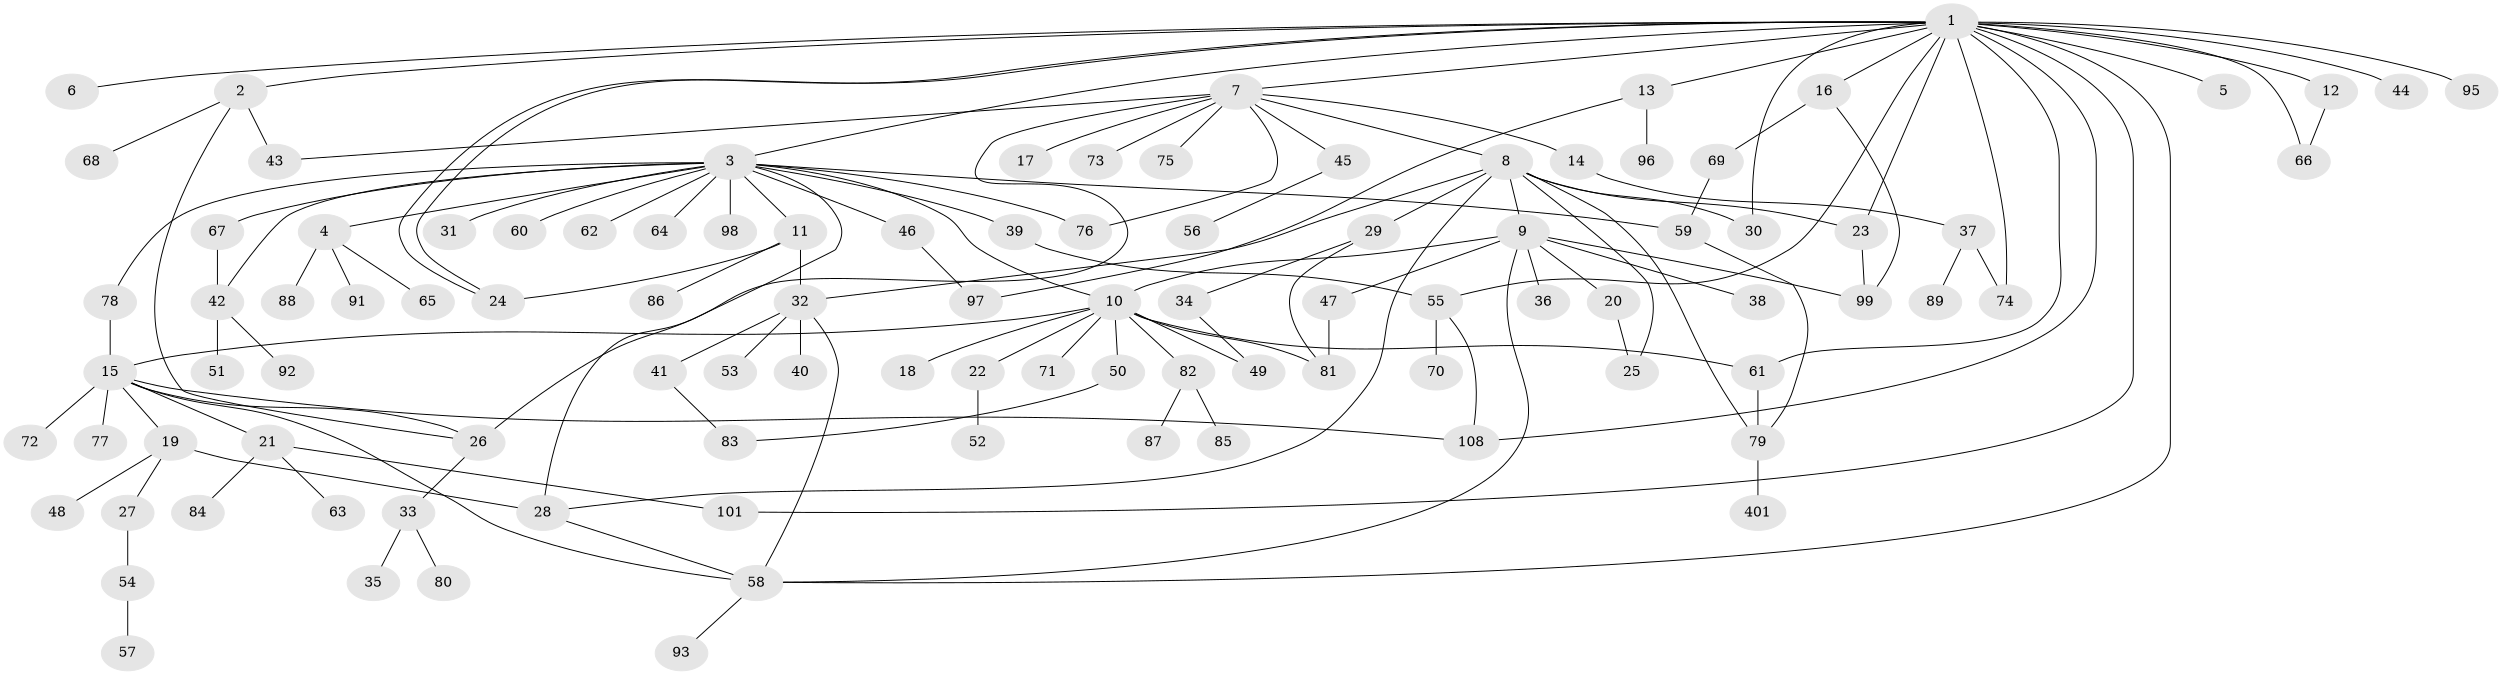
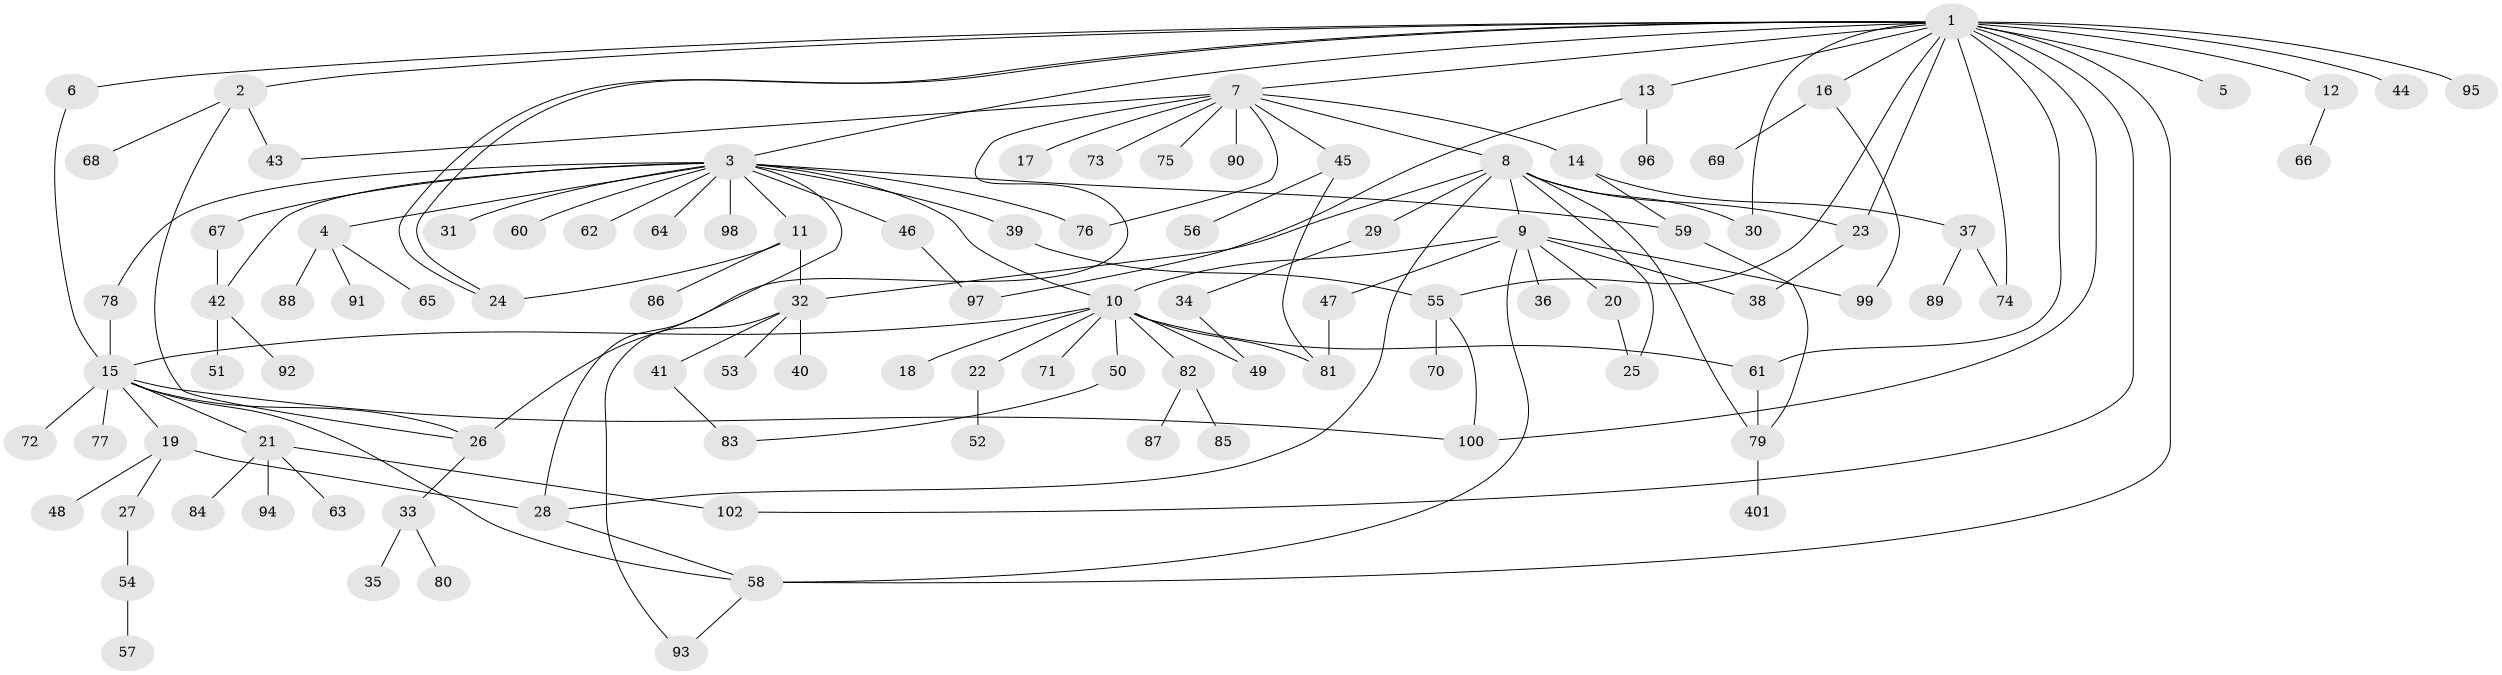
  graph {
    node [color=gray90 style=filled]
    1
    2
    3
    5
    6
    7
    12
    13
    16
    23
    24
    30
    44
    55
    58
    61
    66
    74
    95
-   100 [label=108]
-   102 [label=101]
+   100
+   102
    26
    43
    68
    4
    10
    11
    28
    31
    39
    42
    46
    59
    60
    62
    64
    67
    76
    78
    98
    15
    8
    14
    17
    45
    73
    75
+   90
    96
    97
    99
    69
    38
    70
    93
    79
    33
    65
    88
    91
    18
    22
    49
    50
    71
    81
    82
    32
    86
    19
    21
    72
    77
    51
    92
    9
    25
    29
    37
    56
    20
    36
    47
    34
    40
    41
    53
    n88 [label=401]
    52
    83
    85
    87
    89
    27
    48
    63
    84
+   94
    54
    35
    80
    57
    1 -- 2
    1 -- 3
    1 -- 5
    1 -- 6
    1 -- 7
    1 -- 12
    1 -- 13
    1 -- 16
    1 -- 23
    1 -- 24
    1 -- 24
    1 -- 30
    1 -- 44
    1 -- 55
    1 -- 58
    1 -- 61
-   1 -- 66
    1 -- 74
    1 -- 95
    1 -- 100
    1 -- 102
    2 -- 26
    2 -- 43
    2 -- 68
    3 -- 4
    3 -- 10
    3 -- 11
    3 -- 28
    3 -- 31
    3 -- 39
    3 -- 42
    3 -- 46
    3 -- 59
    3 -- 60
    3 -- 62
    3 -- 64
    3 -- 67
    3 -- 76
    3 -- 78
    3 -- 98
+   6 -- 15
    7 -- 26
    7 -- 43
    7 -- 76
    7 -- 8
    7 -- 14
    7 -- 17
    7 -- 45
    7 -- 73
    7 -- 75
+   7 -- 90
    12 -- 66
    13 -- 96
    13 -- 97
    16 -- 99
    16 -- 69
-   23 -- 99
+   23 -- 38
    55 -- 100
    55 -- 70
    58 -- 93
    61 -- 79
    26 -- 33
    4 -- 65
    4 -- 88
    4 -- 91
    10 -- 61
    10 -- 15
    10 -- 18
    10 -- 22
    10 -- 49
    10 -- 50
    10 -- 71
    10 -- 81
    10 -- 82
    11 -- 24
    11 -- 32
    11 -- 86
    28 -- 58
    39 -- 55
    42 -- 51
    42 -- 92
    46 -- 97
    59 -- 79
    67 -- 42
    78 -- 15
    15 -- 58
    15 -- 100
    15 -- 26
    15 -- 19
    15 -- 21
    15 -- 72
    15 -- 77
    8 -- 23
    8 -- 30
    8 -- 28
    8 -- 79
    8 -- 32
    8 -- 9
    8 -- 25
    8 -- 29
-   69 -- 59
+   14 -- 59
    14 -- 37
-   29 -- 81
+   45 -- 81
    45 -- 56
    79 -- n88
    33 -- 35
    33 -- 80
    22 -- 52
    50 -- 83
    82 -- 85
    82 -- 87
-   32 -- 58
+   32 -- 93
    32 -- 40
    32 -- 41
    32 -- 53
    19 -- 28
    19 -- 27
    19 -- 48
    21 -- 102
    21 -- 63
    21 -- 84
+   21 -- 94
    9 -- 58
    9 -- 10
    9 -- 99
    9 -- 38
    9 -- 20
    9 -- 36
    9 -- 47
    29 -- 34
    37 -- 74
    37 -- 89
    20 -- 25
    47 -- 81
    34 -- 49
    41 -- 83
    27 -- 54
    54 -- 57
  }
